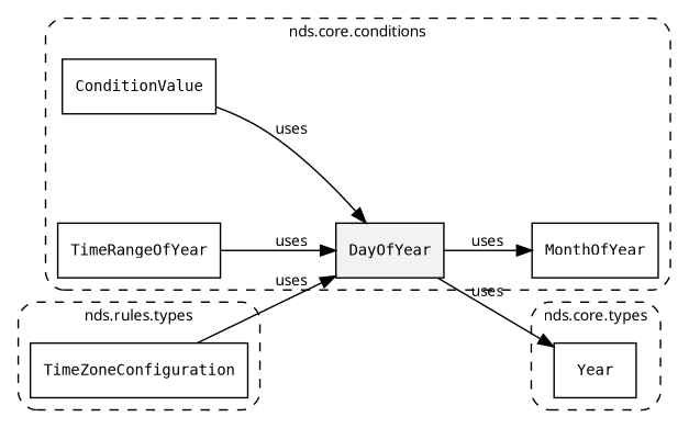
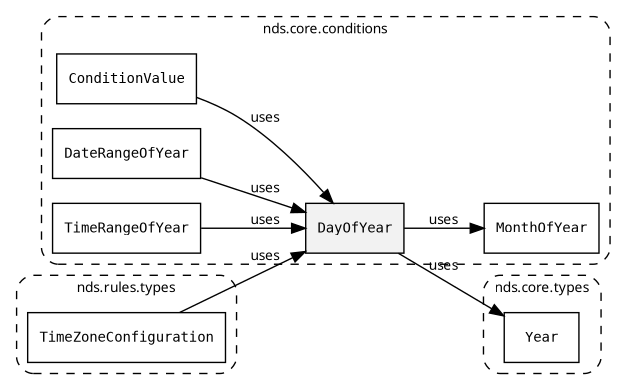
  digraph {
    fontname="Noto Sans"
    fontsize=10
    rankdir=LR
    node [fontname="Noto Sans" fontsize=10 shape=box]
    edge [fontname="Noto Sans" fontsize=10]
    n1 [fillcolor="#0000000D" label=<<font face="monospace"><table align="center" border="0" cellspacing="0" cellpadding="0"><tr><td href="../../../content/packages/nds.core.conditions.html#Structure-DayOfYear" title="Structure defined in nds.core.conditions">DayOfYear</td></tr></table></font>> style=filled]
    n2 [label=<<font face="monospace"><table align="center" border="0" cellspacing="0" cellpadding="0"><tr><td href="../../../content/packages/nds.core.conditions.html#Subtype-MonthOfYear" title="Subtype defined in nds.core.conditions">MonthOfYear</td></tr></table></font>>]
    n3 [label=<<font face="monospace"><table align="center" border="0" cellspacing="0" cellpadding="0"><tr><td href="../../../content/packages/nds.core.conditions.html#Choice-ConditionValue" title="Choice defined in nds.core.conditions">ConditionValue</td></tr></table></font>>]
+   n4 [label=<<font face="monospace"><table align="center" border="0" cellspacing="0" cellpadding="0"><tr><td href="../../../content/packages/nds.core.conditions.html#Structure-DateRangeOfYear" title="Structure defined in nds.core.conditions">DateRangeOfYear</td></tr></table></font>>]
    n5 [label=<<font face="monospace"><table align="center" border="0" cellspacing="0" cellpadding="0"><tr><td href="../../../content/packages/nds.core.conditions.html#Structure-TimeRangeOfYear" title="Structure defined in nds.core.conditions">TimeRangeOfYear</td></tr></table></font>>]
    n6 [label=<<font face="monospace"><table align="center" border="0" cellspacing="0" cellpadding="0"><tr><td href="../../../content/packages/nds.core.types.html#Subtype-Year" title="Subtype defined in nds.core.types">Year</td></tr></table></font>>]
    n7 [label=<<font face="monospace"><table align="center" border="0" cellspacing="0" cellpadding="0"><tr><td href="../../../content/packages/nds.rules.types.html#Structure-TimeZoneConfiguration" title="Structure defined in nds.rules.types">TimeZoneConfiguration</td></tr></table></font>>]
    subgraph cluster_1 {
      label="nds.core.conditions"
      style="dashed, rounded"
      n1
      n2
      n3
+     n4
      n5
    }
    subgraph cluster_2 {
      label="nds.core.types"
      style="dashed, rounded"
      n6
    }
    subgraph cluster_3 {
      label="nds.rules.types"
      style="dashed, rounded"
      n7
    }
    n1 -> n2 [label=uses]
    n1 -> n6 [label=uses]
    n3 -> n1 [label=uses]
+   n4 -> n1 [label=uses]
    n5 -> n1 [label=uses]
    n7 -> n1 [label=uses]
  }
